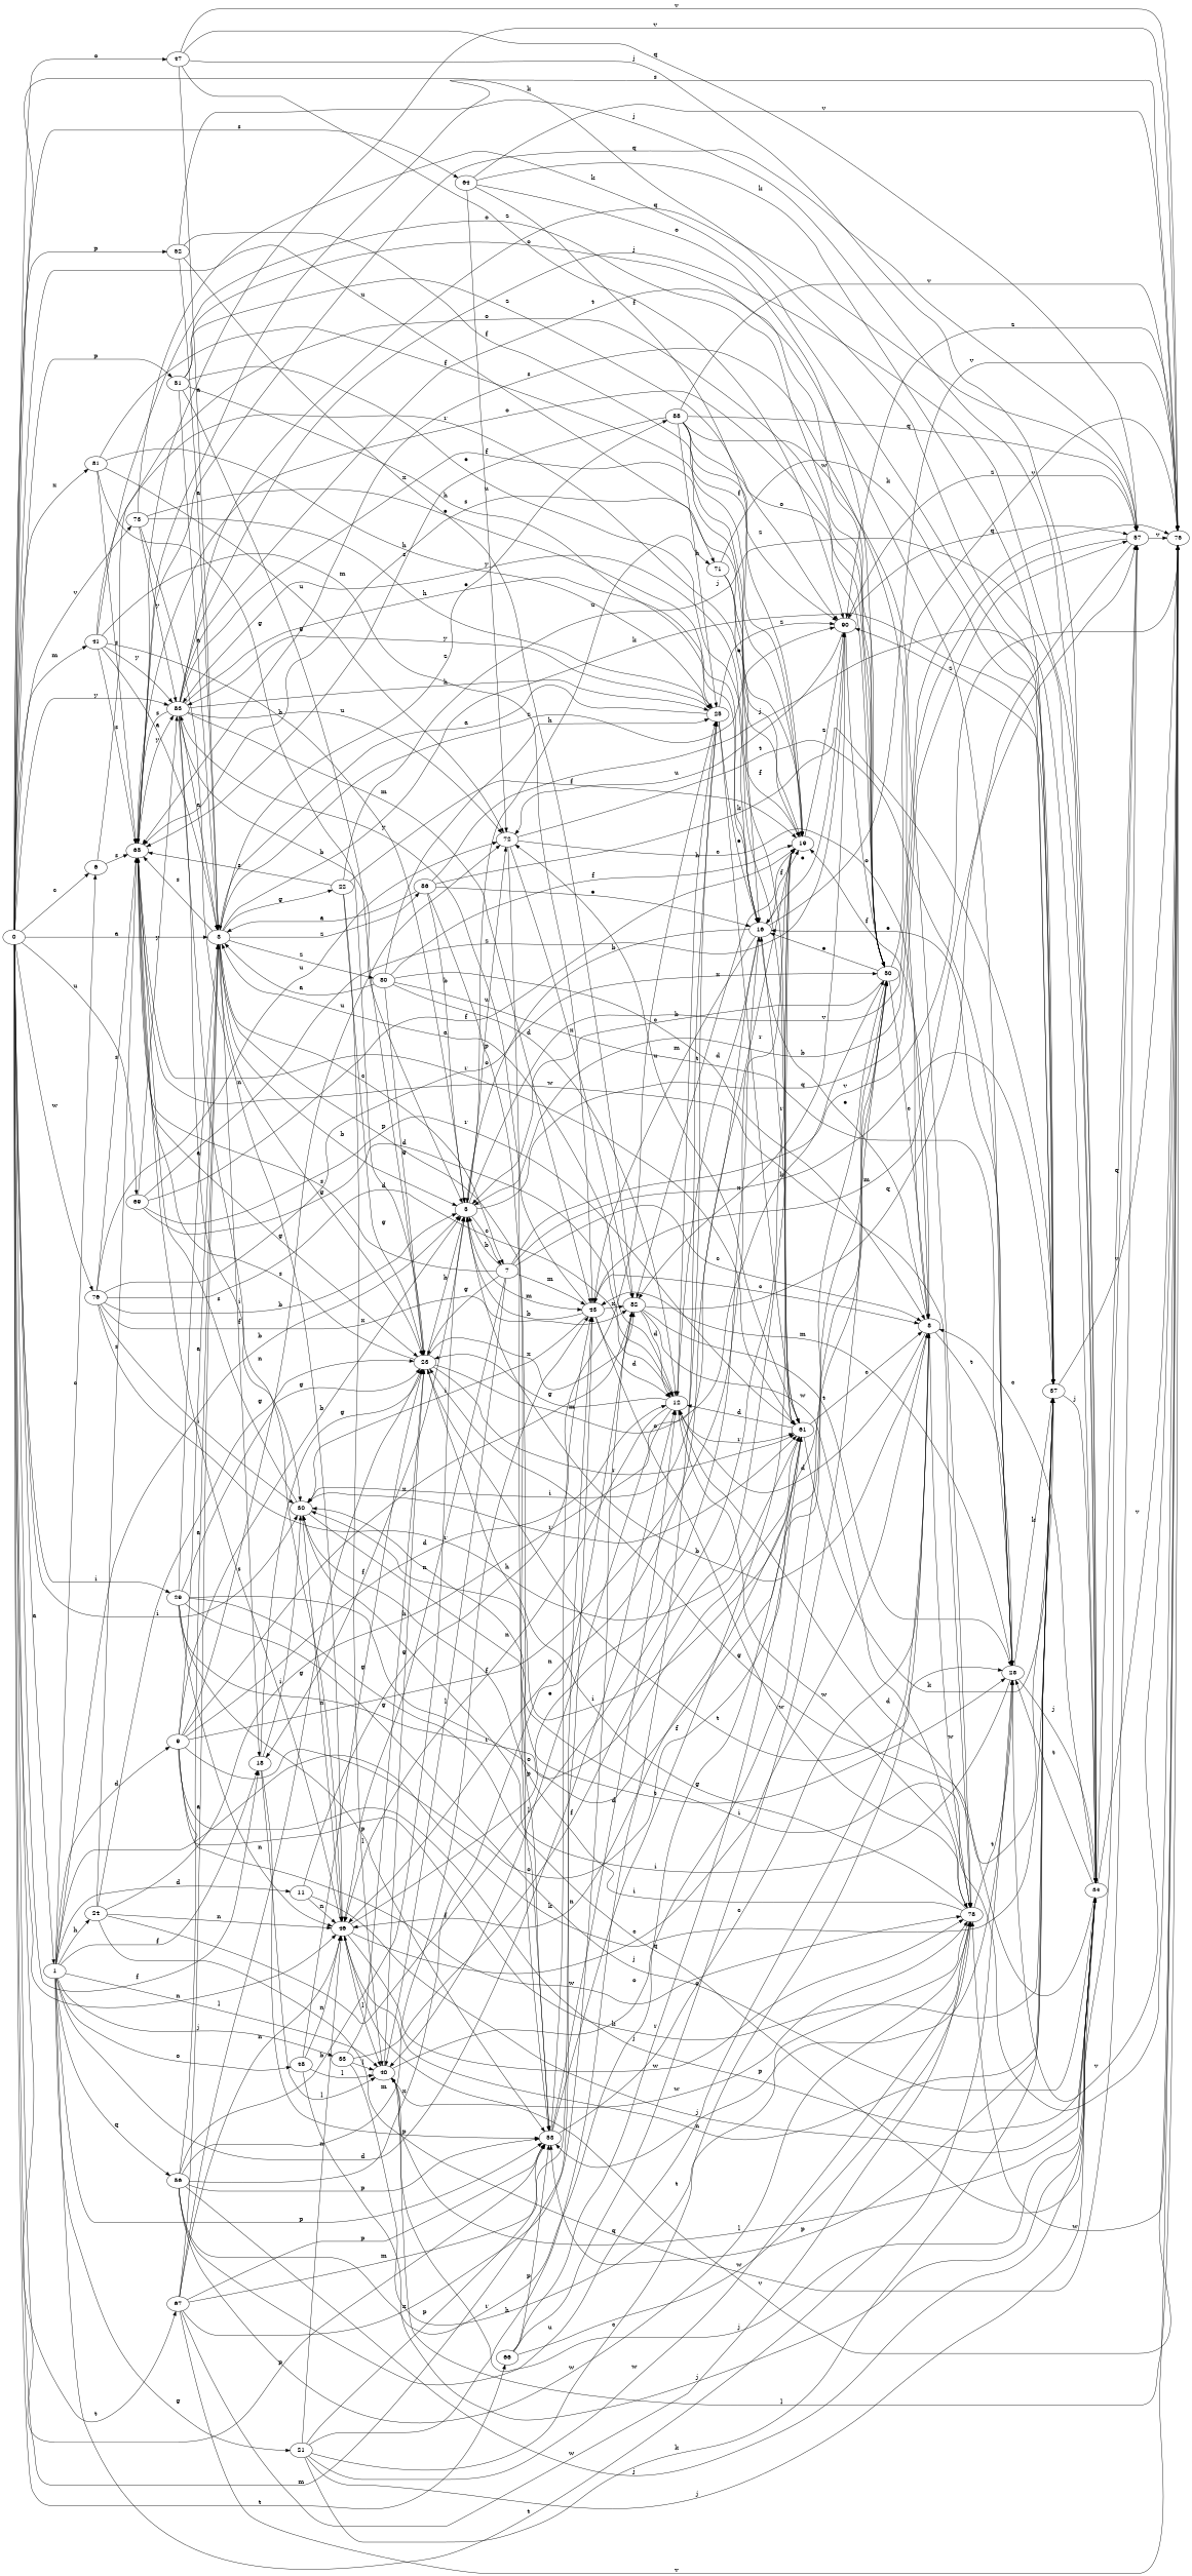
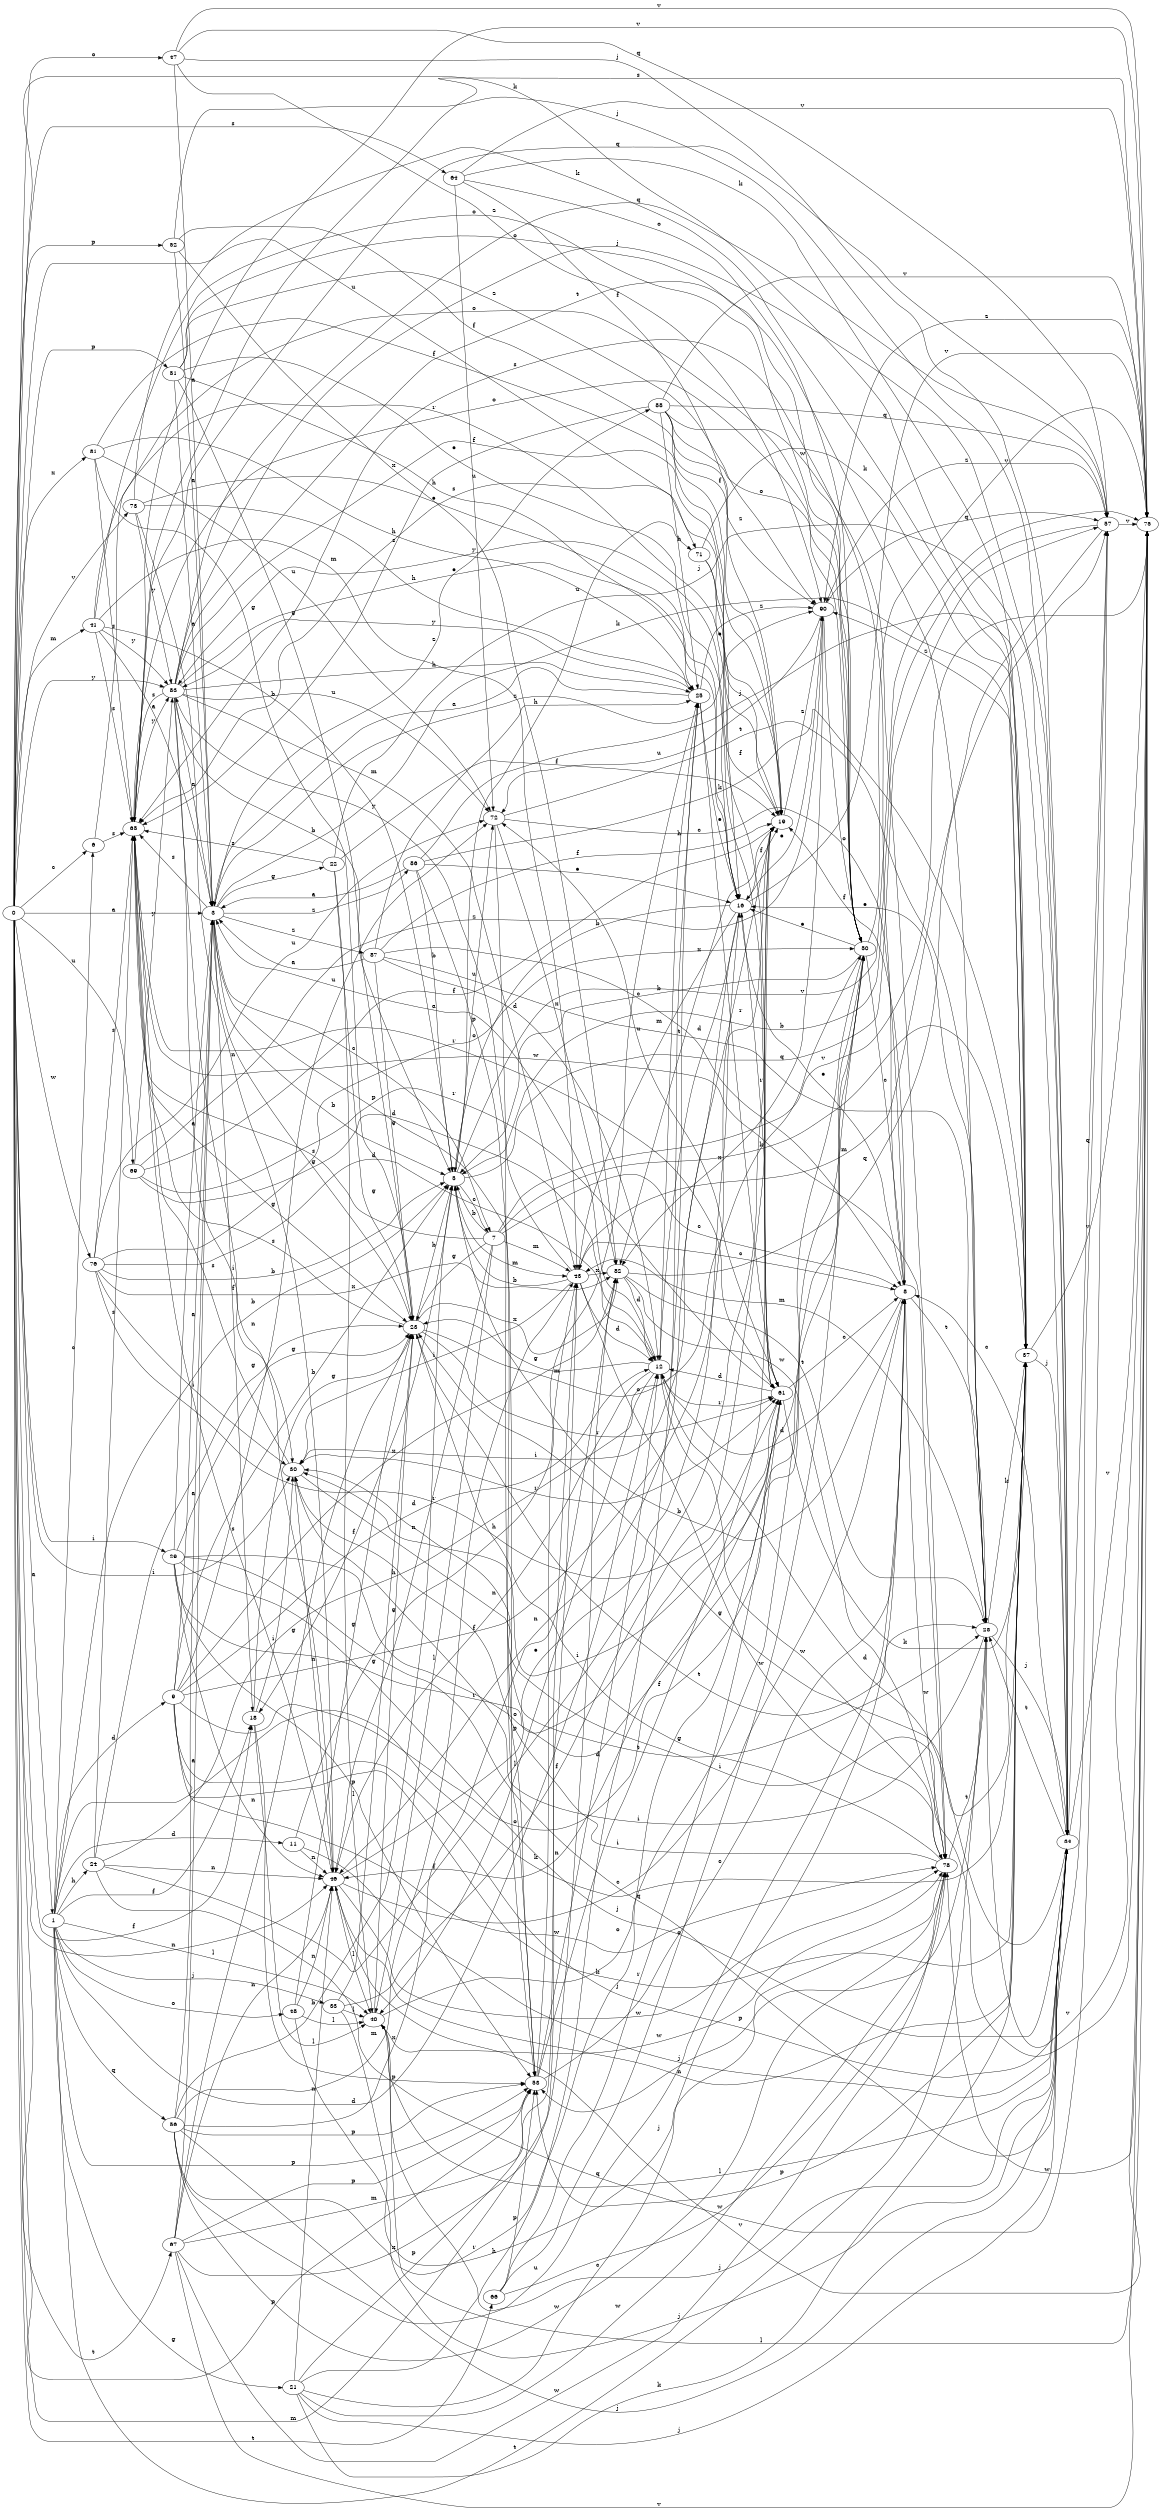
  strict digraph {
    rankdir=LR
    0
    1
    3
    6
    18
    29
    30
    37
    41
    43
    46
    47
    51
    52
    53
    64
    66
    67
    69
    71
    73
    76
    81
    n24 [label=83]
    5
    9
    11
    12
    21
    24
    33
    40
    48
    56
    n35 [label=28]
    7
    22
    23
    65
    86
-   87 [label=80]
+   87
    88
    90
    50
    57
    34
    61
    75
    8
    78
    82
    16
    25
    19
    72
    0 -> 1 [label=a]
    0 -> 3 [label=a]
    0 -> 6 [label=c]
    0 -> 18 [label=f]
    0 -> 29 [label=i]
    0 -> 30 [label=i]
    0 -> 37 [label=k]
    0 -> 41 [label=m]
    0 -> 43 [label=m]
    0 -> 46 [label=n]
    0 -> 47 [label=o]
    0 -> 51 [label=p]
    0 -> 52 [label=p]
    0 -> 53 [label=p]
    0 -> 64 [label=s]
    0 -> 66 [label=t]
    0 -> 67 [label=t]
    0 -> 69 [label=u]
    0 -> 71 [label=u]
    0 -> 73 [label=v]
    0 -> 76 [label=w]
    0 -> 81 [label=x]
    0 -> n24 [label=y]
    1 -> 6 [label=c]
    1 -> 18 [label=f]
    1 -> 37 [label=k]
    1 -> 53 [label=p]
    1 -> 5 [label=b]
    1 -> 9 [label=d]
    1 -> 11 [label=d]
    1 -> 12 [label=d]
    1 -> 21 [label=g]
    1 -> 24 [label=h]
    1 -> 33 [label=j]
    1 -> 40 [label=l]
    1 -> 48 [label=o]
    1 -> 56 [label=q]
    1 -> n35 [label=t]
    3 -> 18 [label=f]
    3 -> 37 [label=k]
    3 -> 53 [label=p]
    3 -> 5 [label=b]
    3 -> 7 [label=c]
    3 -> 22 [label=g]
    3 -> 23 [label=g]
    3 -> 65 [label=s]
    3 -> 86 [label=z]
    3 -> 87 [label=z]
    3 -> 88 [label=z]
    3 -> 90 [label=z]
    6 -> 65 [label=s]
    6 -> 50 [label=o]
    18 -> 30 [label=i]
    18 -> 53 [label=p]
    18 -> 40 [label=l]
    18 -> 23 [label=g]
    29 -> 3 [label=a]
    29 -> 46 [label=n]
    29 -> 53 [label=p]
    29 -> 23 [label=g]
    29 -> 50 [label=o]
    29 -> 57 [label=q]
    29 -> 34 [label=j]
    29 -> 61 [label=r]
    30 -> 46 [label=n]
    30 -> n35 [label=t]
    30 -> 65 [label=s]
    30 -> 61 [label=r]
    37 -> 46 [label=n]
    37 -> 53 [label=p]
    37 -> 23 [label=g]
    37 -> 90 [label=z]
    37 -> 34 [label=j]
    37 -> 75 [label=v]
    41 -> 3 [label=a]
    41 -> 43 [label=m]
    41 -> n24 [label=y]
    41 -> 5 [label=b]
    41 -> 65 [label=s]
    41 -> 50 [label=o]
    41 -> 61 [label=r]
    43 -> 30 [label=i]
    43 -> n24 [label=y]
    43 -> 5 [label=b]
    43 -> 12 [label=d]
    43 -> 8 [label=c]
    43 -> 78 [label=w]
    43 -> 82 [label=x]
    46 -> 40 [label=l]
    46 -> 65 [label=s]
    46 -> 75 [label=v]
    46 -> 8 [label=c]
    46 -> 78 [label=w]
    46 -> 16 [label=e]
    47 -> 3 [label=a]
    47 -> 90 [label=z]
    47 -> 57 [label=q]
    47 -> 34 [label=j]
    47 -> 75 [label=v]
    51 -> 3 [label=a]
    51 -> 23 [label=g]
    51 -> 90 [label=z]
    51 -> 50 [label=o]
    51 -> 16 [label=e]
    51 -> 25 [label=h]
    52 -> 3 [label=a]
    52 -> 34 [label=j]
    52 -> 82 [label=x]
    52 -> 19 [label=f]
    53 -> 43 [label=m]
    53 -> 12 [label=d]
    53 -> 8 [label=c]
    53 -> 19 [label=f]
    64 -> 37 [label=k]
    64 -> 50 [label=o]
    64 -> 75 [label=v]
    64 -> 19 [label=f]
    64 -> 72 [label=u]
    66 -> 53 [label=p]
    66 -> 50 [label=o]
    66 -> 61 [label=r]
    66 -> 78 [label=w]
    67 -> 3 [label=a]
    67 -> 43 [label=m]
    67 -> 46 [label=n]
    67 -> 53 [label=p]
    67 -> 23 [label=g]
    67 -> 75 [label=v]
    67 -> 78 [label=w]
    67 -> 82 [label=x]
    69 -> n24 [label=y]
    69 -> 12 [label=d]
    69 -> 90 [label=z]
    69 -> 61 [label=r]
    69 -> 19 [label=f]
    71 -> 37 [label=k]
    71 -> 16 [label=e]
    71 -> 19 [label=f]
    73 -> 37 [label=k]
    73 -> 46 [label=n]
    73 -> n24 [label=y]
    73 -> 16 [label=e]
    73 -> 25 [label=h]
    76 -> 30 [label=i]
    76 -> 5 [label=b]
    76 -> 12 [label=d]
    76 -> 65 [label=s]
    76 -> 50 [label=o]
    76 -> 61 [label=r]
    76 -> 82 [label=x]
    76 -> 72 [label=u]
    81 -> 23 [label=g]
    81 -> 65 [label=s]
    81 -> 25 [label=h]
    81 -> 19 [label=f]
    81 -> 72 [label=u]
    n24 -> 3 [label=a]
    n24 -> 30 [label=i]
    n24 -> 43 [label=m]
    n24 -> 46 [label=n]
    n24 -> 5 [label=b]
    n24 -> n35 [label=t]
    n24 -> 65 [label=s]
    n24 -> 57 [label=q]
    n24 -> 34 [label=j]
    n24 -> 16 [label=e]
    n24 -> 25 [label=h]
    n24 -> 19 [label=f]
    n24 -> 72 [label=u]
    5 -> 18 [label=f]
    5 -> 43 [label=m]
    5 -> 71 [label=u]
    5 -> 7 [label=c]
    5 -> 57 [label=q]
    5 -> 75 [label=v]
    5 -> 72 [label=u]
    9 -> 3 [label=a]
    9 -> 37 [label=k]
    9 -> 5 [label=b]
    9 -> 12 [label=d]
    9 -> 50 [label=o]
    9 -> 34 [label=j]
    9 -> 78 [label=w]
    9 -> 82 [label=x]
    9 -> 19 [label=f]
    9 -> 72 [label=u]
    11 -> 46 [label=n]
    11 -> 34 [label=j]
    11 -> 25 [label=h]
    12 -> 3 [label=a]
    12 -> 46 [label=n]
    12 -> 40 [label=l]
    12 -> 23 [label=g]
    12 -> 61 [label=r]
    12 -> 78 [label=w]
    12 -> 25 [label=h]
    21 -> 37 [label=k]
    21 -> 46 [label=n]
    21 -> 53 [label=p]
    21 -> 34 [label=j]
    21 -> 8 [label=c]
    21 -> 78 [label=w]
    21 -> 25 [label=h]
    24 -> 46 [label=n]
    24 -> 23 [label=g]
    24 -> 65 [label=s]
    24 -> 57 [label=q]
    24 -> 25 [label=h]
    24 -> 19 [label=f]
    33 -> 40 [label=l]
-   33 -> n35 [label=t]
+   33 -> n35 [label=j]
    33 -> 23 [label=g]
    33 -> 19 [label=f]
    40 -> 23 [label=g]
    40 -> 50 [label=o]
    40 -> 34 [label=j]
    40 -> 78 [label=w]
    48 -> 46 [label=n]
    48 -> 40 [label=l]
    48 -> 23 [label=g]
    48 -> 34 [label=j]
    56 -> 3 [label=a]
    56 -> 43 [label=m]
    56 -> 53 [label=p]
    56 -> 5 [label=b]
    56 -> 34 [label=j]
    56 -> 61 [label=r]
    56 -> 8 [label=u]
    56 -> 78 [label=w]
    56 -> 82 [label=x]
    n35 -> 30 [label=i]
    n35 -> 37 [label=k]
    n35 -> 43 [label=m]
    n35 -> 34 [label=j]
    n35 -> 75 [label=v]
    n35 -> 16 [label=e]
    7 -> 37 [label=k]
    7 -> 43 [label=m]
    7 -> 46 [label=n]
    7 -> 5 [label=b]
    7 -> 40 [label=l]
    7 -> 23 [label=g]
    7 -> 65 [label=s]
    7 -> 75 [label=v]
    7 -> 8 [label=c]
    22 -> 40 [label=l]
    22 -> 23 [label=g]
    22 -> 65 [label=s]
    22 -> 34 [label=j]
    22 -> 19 [label=f]
    23 -> 5 [label=b]
    23 -> n35 [label=t]
    23 -> 65 [label=s]
    23 -> 50 [label=o]
    23 -> 61 [label=r]
    23 -> 82 [label=x]
    65 -> n24 [label=y]
    65 -> 23 [label=g]
    65 -> 50 [label=o]
    65 -> 57 [label=q]
    65 -> 61 [label=r]
    65 -> 75 [label=v]
    65 -> 78 [label=w]
    86 -> 3 [label=a]
    86 -> 37 [label=k]
    86 -> 53 [label=p]
    86 -> 5 [label=b]
    86 -> 34 [label=j]
    86 -> 16 [label=e]
    87 -> 3 [label=a]
    87 -> 12 [label=d]
    87 -> n35 [label=t]
    87 -> 23 [label=g]
    87 -> 8 [label=c]
    87 -> 25 [label=h]
    87 -> 19 [label=f]
    88 -> 65 [label=s]
    88 -> 90 [label=z]
    88 -> 50 [label=o]
    88 -> 57 [label=q]
    88 -> 75 [label=v]
    88 -> 78 [label=w]
    88 -> 25 [label=h]
    88 -> 19 [label=f]
    90 -> 50 [label=o]
    90 -> 57 [label=q]
    90 -> 82 [label=x]
    90 -> 16 [label=e]
    90 -> 72 [label=u]
    50 -> 30 [label=i]
    50 -> 5 [label=b]
    50 -> 75 [label=v]
    50 -> 8 [label=c]
    50 -> 16 [label=e]
    57 -> 43 [label=m]
    57 -> 5 [label=b]
    57 -> 90 [label=z]
    57 -> 75 [label=v]
    34 -> 12 [label=d]
    34 -> 40 [label=l]
    34 -> n35 [label=t]
    34 -> 57 [label=q]
    34 -> 75 [label=v]
    34 -> 8 [label=c]
    61 -> 37 [label=k]
    61 -> 46 [label=n]
    61 -> n24 [label=y]
    61 -> 12 [label=d]
    61 -> 8 [label=c]
    61 -> 72 [label=u]
    75 -> 30 [label=i]
    75 -> 40 [label=l]
    75 -> 65 [label=s]
    75 -> 90 [label=z]
    75 -> 78 [label=w]
    8 -> 5 [label=b]
    8 -> 12 [label=d]
    8 -> n35 [label=t]
    8 -> 65 [label=s]
    8 -> 78 [label=w]
    8 -> 16 [label=e]
    8 -> 19 [label=f]
    78 -> 30 [label=i]
    78 -> 53 [label=p]
    78 -> n35 [label=t]
    78 -> 23 [label=g]
    82 -> 12 [label=d]
    82 -> n35 [label=t]
    82 -> 57 [label=q]
    82 -> 78 [label=w]
    16 -> 43 [label=m]
    16 -> 46 [label=n]
    16 -> 5 [label=b]
    16 -> 12 [label=d]
    16 -> 61 [label=r]
    16 -> 75 [label=v]
    16 -> 19 [label=f]
    25 -> 3 [label=a]
    25 -> n24 [label=y]
    25 -> 90 [label=z]
    25 -> 61 [label=r]
    25 -> 16 [label=e]
    19 -> 30 [label=i]
    19 -> 65 [label=s]
    19 -> 90 [label=z]
    19 -> 82 [label=x]
    72 -> 53 [label=p]
    72 -> n35 [label=t]
    72 -> 8 [label=c]
    72 -> 82 [label=x]
  }
